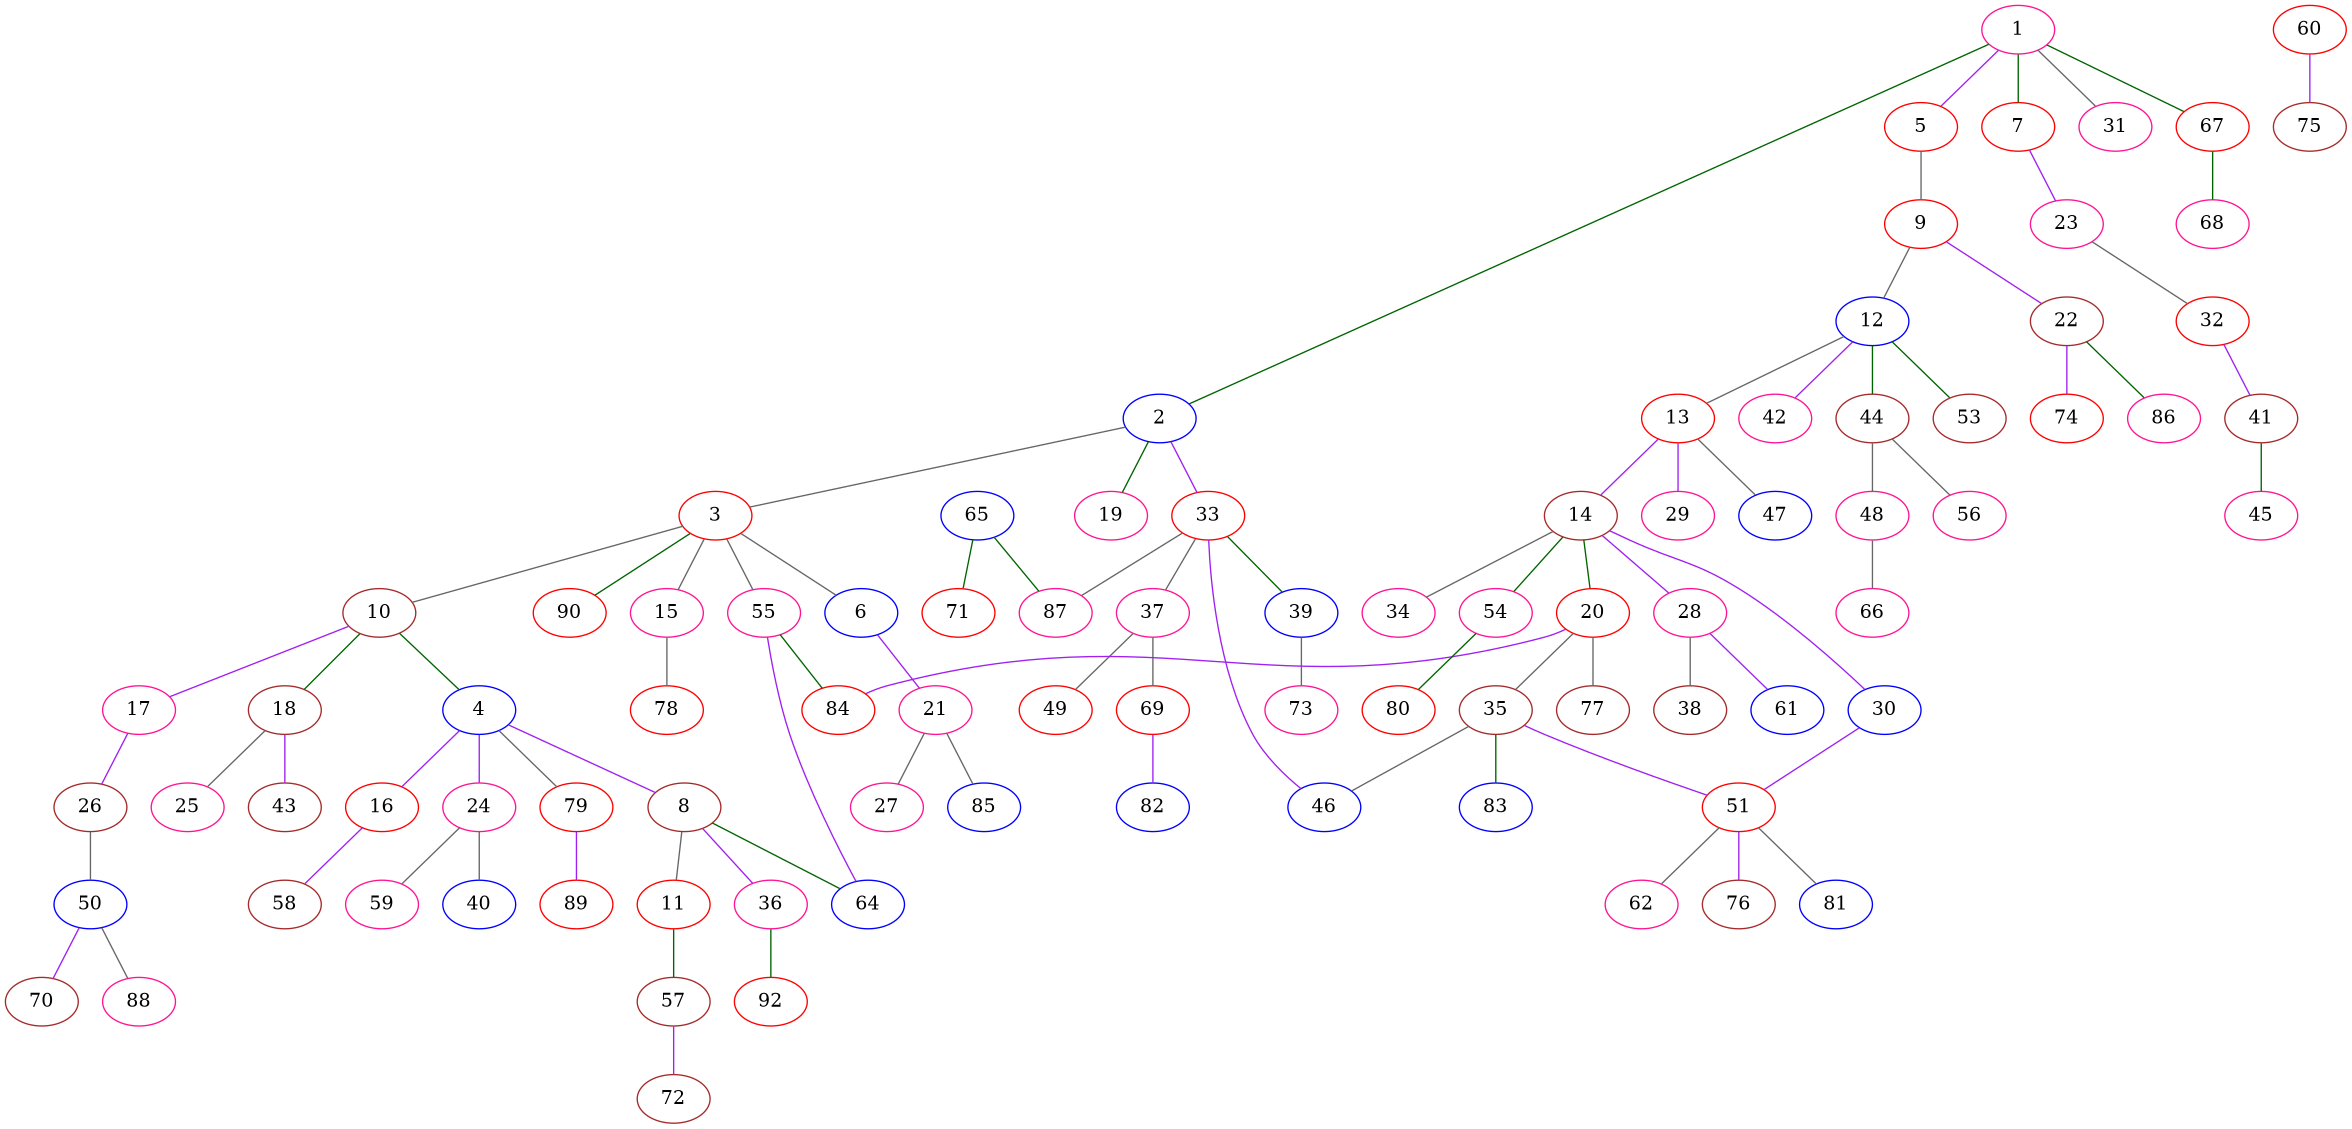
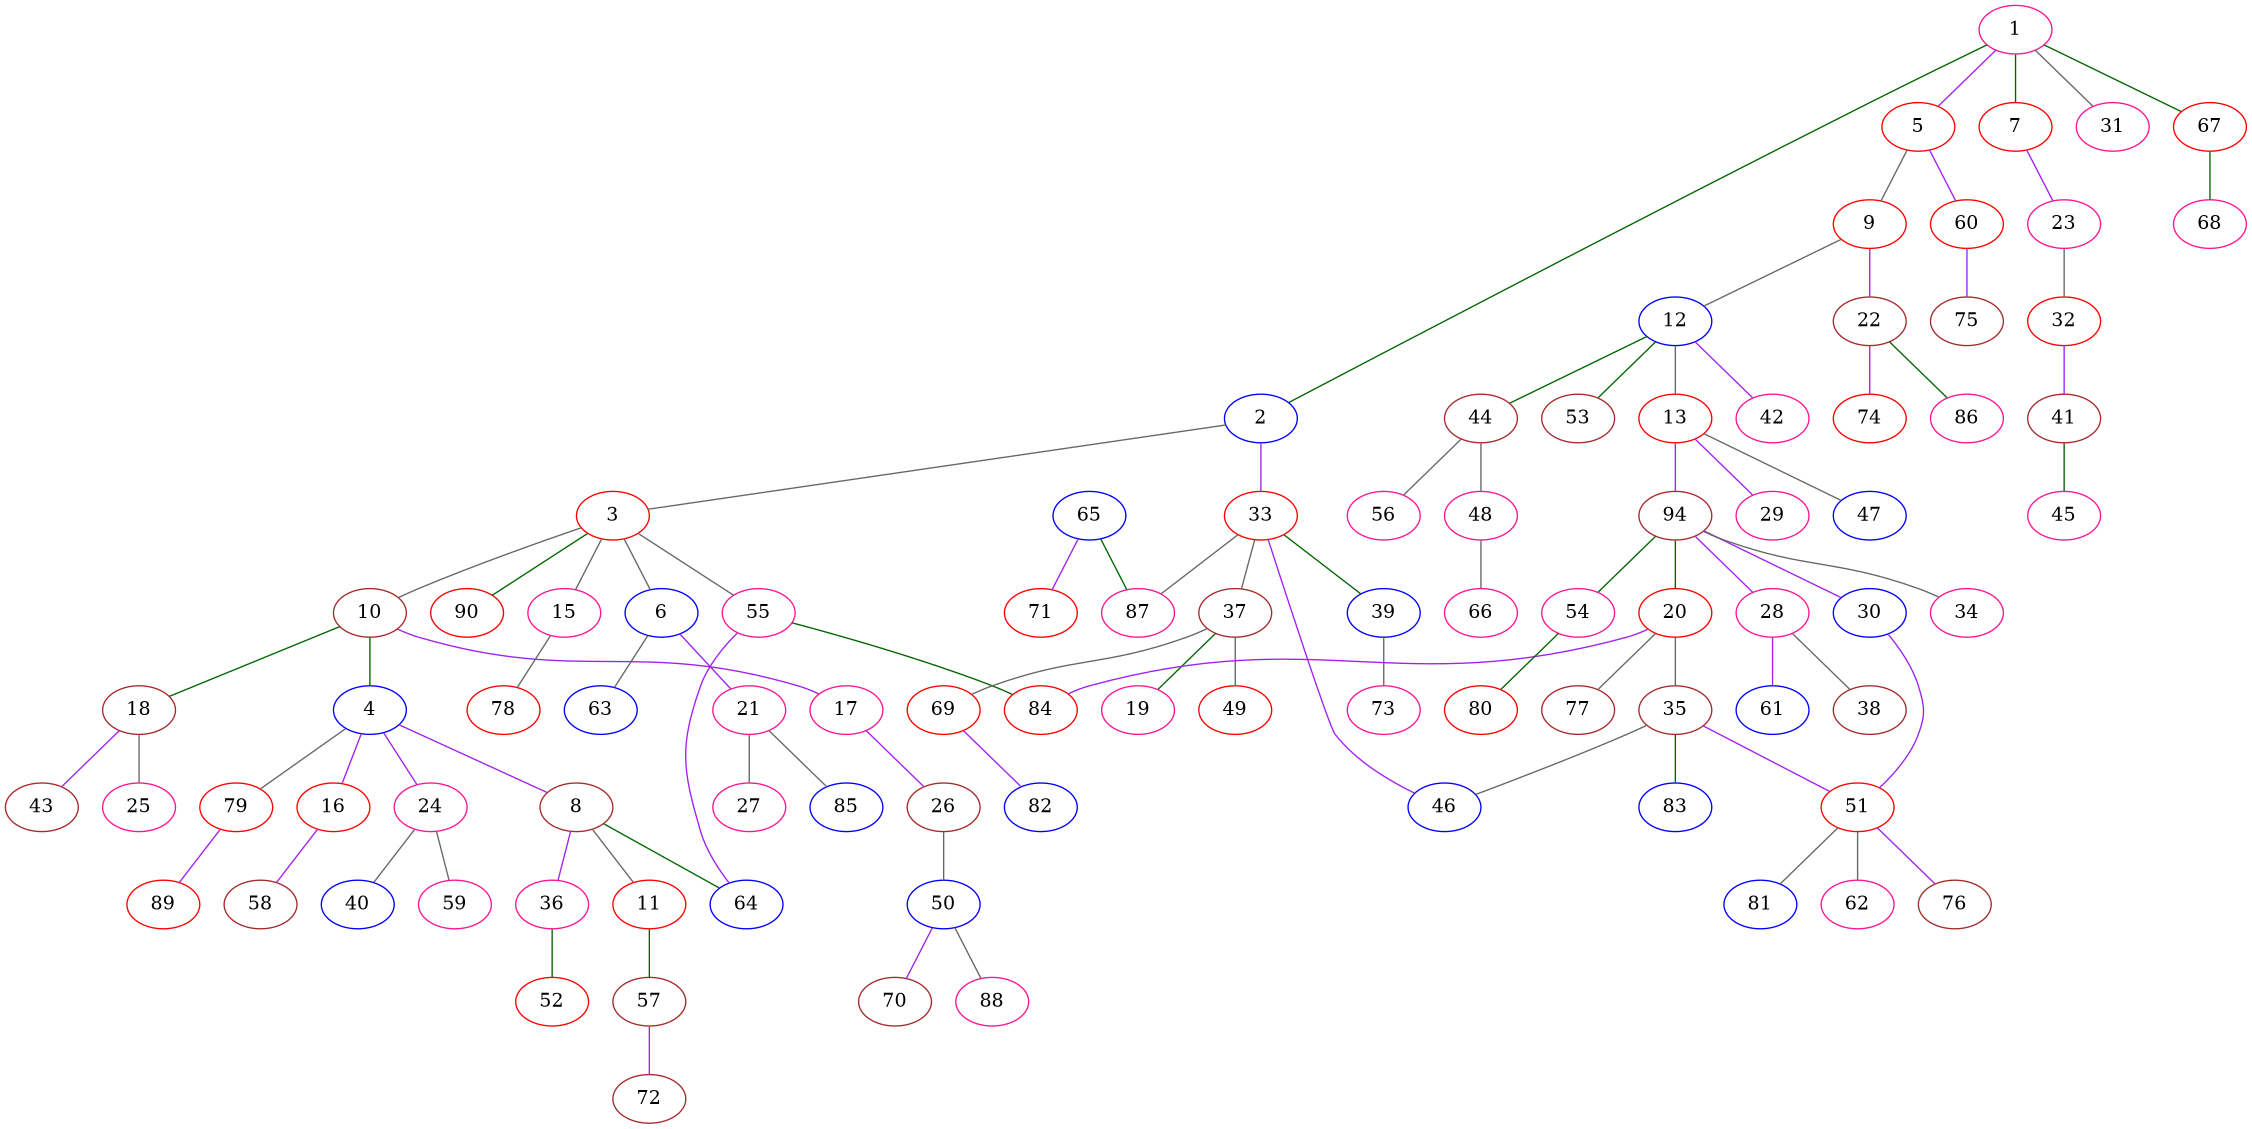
  graph {
    node [color=deeppink]
    edge [color=gray40]
    2 [color=blue]
    1
    5 [color=red]
    7 [color=red]
    31
    67 [color=red]
    3 [color=red]
    19
    33 [color=red]
    9 [color=red]
    60 [color=red]
    23
    68
    6 [color=blue]
    10 [color=brown]
    15
    55
    90 [color=red]
-   37
+   37 [color=brown]
    39 [color=blue]
    46 [color=blue]
    87
    12 [color=blue]
    22 [color=brown]
    75 [color=brown]
    32 [color=red]
    4 [color=blue]
    8 [color=brown]
    16 [color=red]
    24
    79 [color=red]
    21
+   63 [color=blue]
    17
    18 [color=brown]
    78 [color=red]
    64 [color=blue]
    84 [color=red]
    49 [color=red]
    69 [color=red]
    73
    11 [color=red]
    36
    58 [color=brown]
    40 [color=blue]
    59
    89 [color=red]
    27
    85 [color=blue]
    26 [color=brown]
    25
    43 [color=brown]
    57 [color=brown]
-   52 [color=red label=92]
+   52 [color=red]
    13 [color=red]
    42
    44 [color=brown]
    53 [color=brown]
    74 [color=red]
    86
    41 [color=brown]
    72 [color=brown]
-   14 [color=brown]
+   14 [color=brown label=94]
    29
    47 [color=blue]
    48
    56
    50 [color=blue]
    20 [color=red]
    28
    30 [color=blue]
    34
    54
    66
    65 [color=blue]
    71 [color=red]
    35 [color=brown]
    77 [color=brown]
    38 [color=brown]
    61 [color=blue]
    51 [color=red]
    80 [color=red]
    83 [color=blue]
    62
    76 [color=brown]
    81 [color=blue]
    70 [color=brown]
    88
    45
    82 [color=blue]
    2 -- 3
-   2 -- 19 [color=darkgreen]
+   37 -- 19 [color=darkgreen]
    2 -- 33 [color=purple]
    1 -- 2 [color=darkgreen]
    1 -- 5 [color=purple]
    1 -- 7 [color=darkgreen]
    1 -- 31
    1 -- 67 [color=darkgreen]
    5 -- 9
+   5 -- 60 [color=purple]
    7 -- 23 [color=purple]
    67 -- 68 [color=darkgreen]
    3 -- 6
    3 -- 10
    3 -- 15
    3 -- 55
    3 -- 90 [color=darkgreen]
    33 -- 37
    33 -- 39 [color=darkgreen]
    33 -- 46 [color=purple]
    33 -- 87
    9 -- 12
    9 -- 22 [color=purple]
    60 -- 75 [color=purple]
    23 -- 32
    6 -- 21 [color=purple]
+   6 -- 63
    10 -- 4 [color=darkgreen]
    10 -- 17 [color=purple]
    10 -- 18 [color=darkgreen]
    15 -- 78
    55 -- 64 [color=purple]
    55 -- 84 [color=darkgreen]
    37 -- 49
    37 -- 69
    39 -- 73
    12 -- 13
    12 -- 42 [color=purple]
    12 -- 44 [color=darkgreen]
    12 -- 53 [color=darkgreen]
    22 -- 74 [color=purple]
    22 -- 86 [color=darkgreen]
    32 -- 41 [color=purple]
    4 -- 8 [color=purple]
    4 -- 16 [color=purple]
    4 -- 24 [color=purple]
    4 -- 79
    8 -- 64 [color=darkgreen]
    8 -- 11
    8 -- 36 [color=purple]
    16 -- 58 [color=purple]
    24 -- 40
    24 -- 59
    79 -- 89 [color=purple]
    21 -- 27
    21 -- 85
    17 -- 26 [color=purple]
    18 -- 25
    18 -- 43 [color=purple]
    69 -- 82 [color=purple]
    11 -- 57 [color=darkgreen]
    36 -- 52 [color=darkgreen]
    26 -- 50
    57 -- 72 [color=purple]
    13 -- 14 [color=purple]
    13 -- 29 [color=purple]
    13 -- 47
    44 -- 48
    44 -- 56
    41 -- 45 [color=darkgreen]
    14 -- 20 [color=darkgreen]
    14 -- 28 [color=purple]
    14 -- 30 [color=purple]
    14 -- 34
    14 -- 54 [color=darkgreen]
    48 -- 66
    50 -- 70 [color=purple]
    50 -- 88
    20 -- 84 [color=purple]
    20 -- 35
    20 -- 77
    28 -- 38
    28 -- 61 [color=purple]
    30 -- 51 [color=purple]
    54 -- 80 [color=darkgreen]
    65 -- 87 [color=darkgreen]
-   65 -- 71 [color=darkgreen]
+   65 -- 71 [color=purple]
    35 -- 46
    35 -- 51 [color=purple]
    35 -- 83 [color=darkgreen]
    51 -- 62
    51 -- 76 [color=purple]
    51 -- 81
  }
